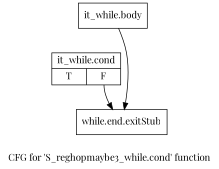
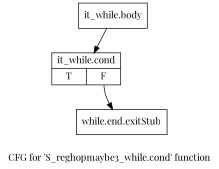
  digraph {
    fontname="Playfair Display"
    label="CFG for 'S_reghopmaybe3_while.cond' function"
    node [fontname="Playfair Display" shape=record]
    edge [fontname="Playfair Display"]
    n1 [label="{it_while.cond|{<s0>T|<s1>F}}"]
    n2 [label="{while.end.exitStub}"]
    n3 [label="{it_while.body}"]
    n1 -> n2 [tailport=s1]
-   n3 -> n2
+   n3 -> n1
  }
